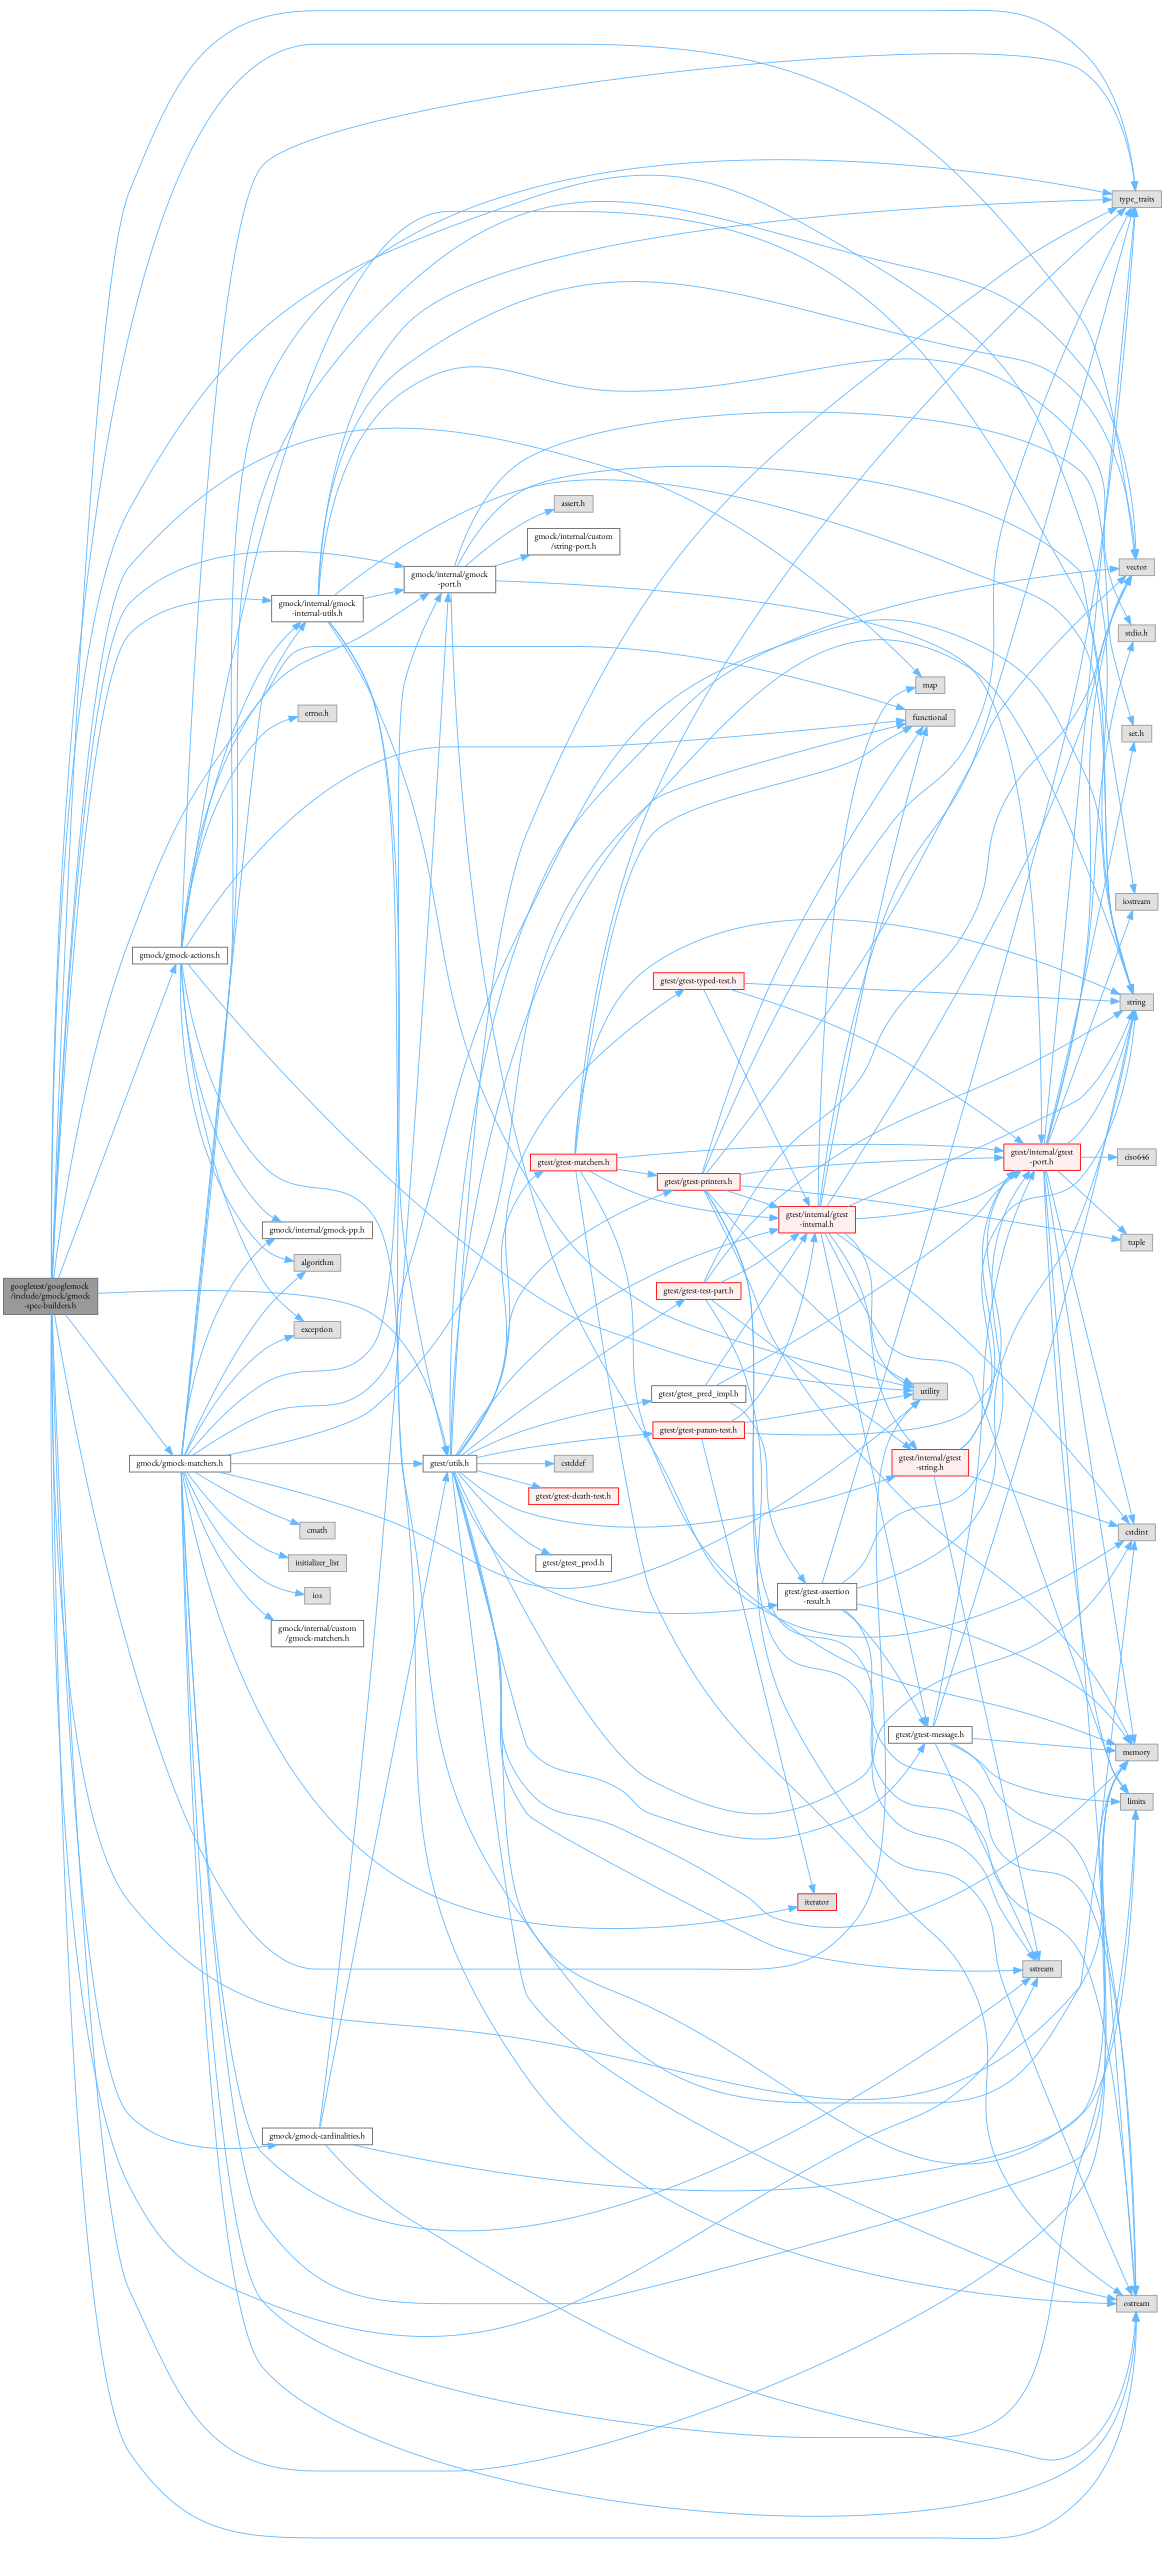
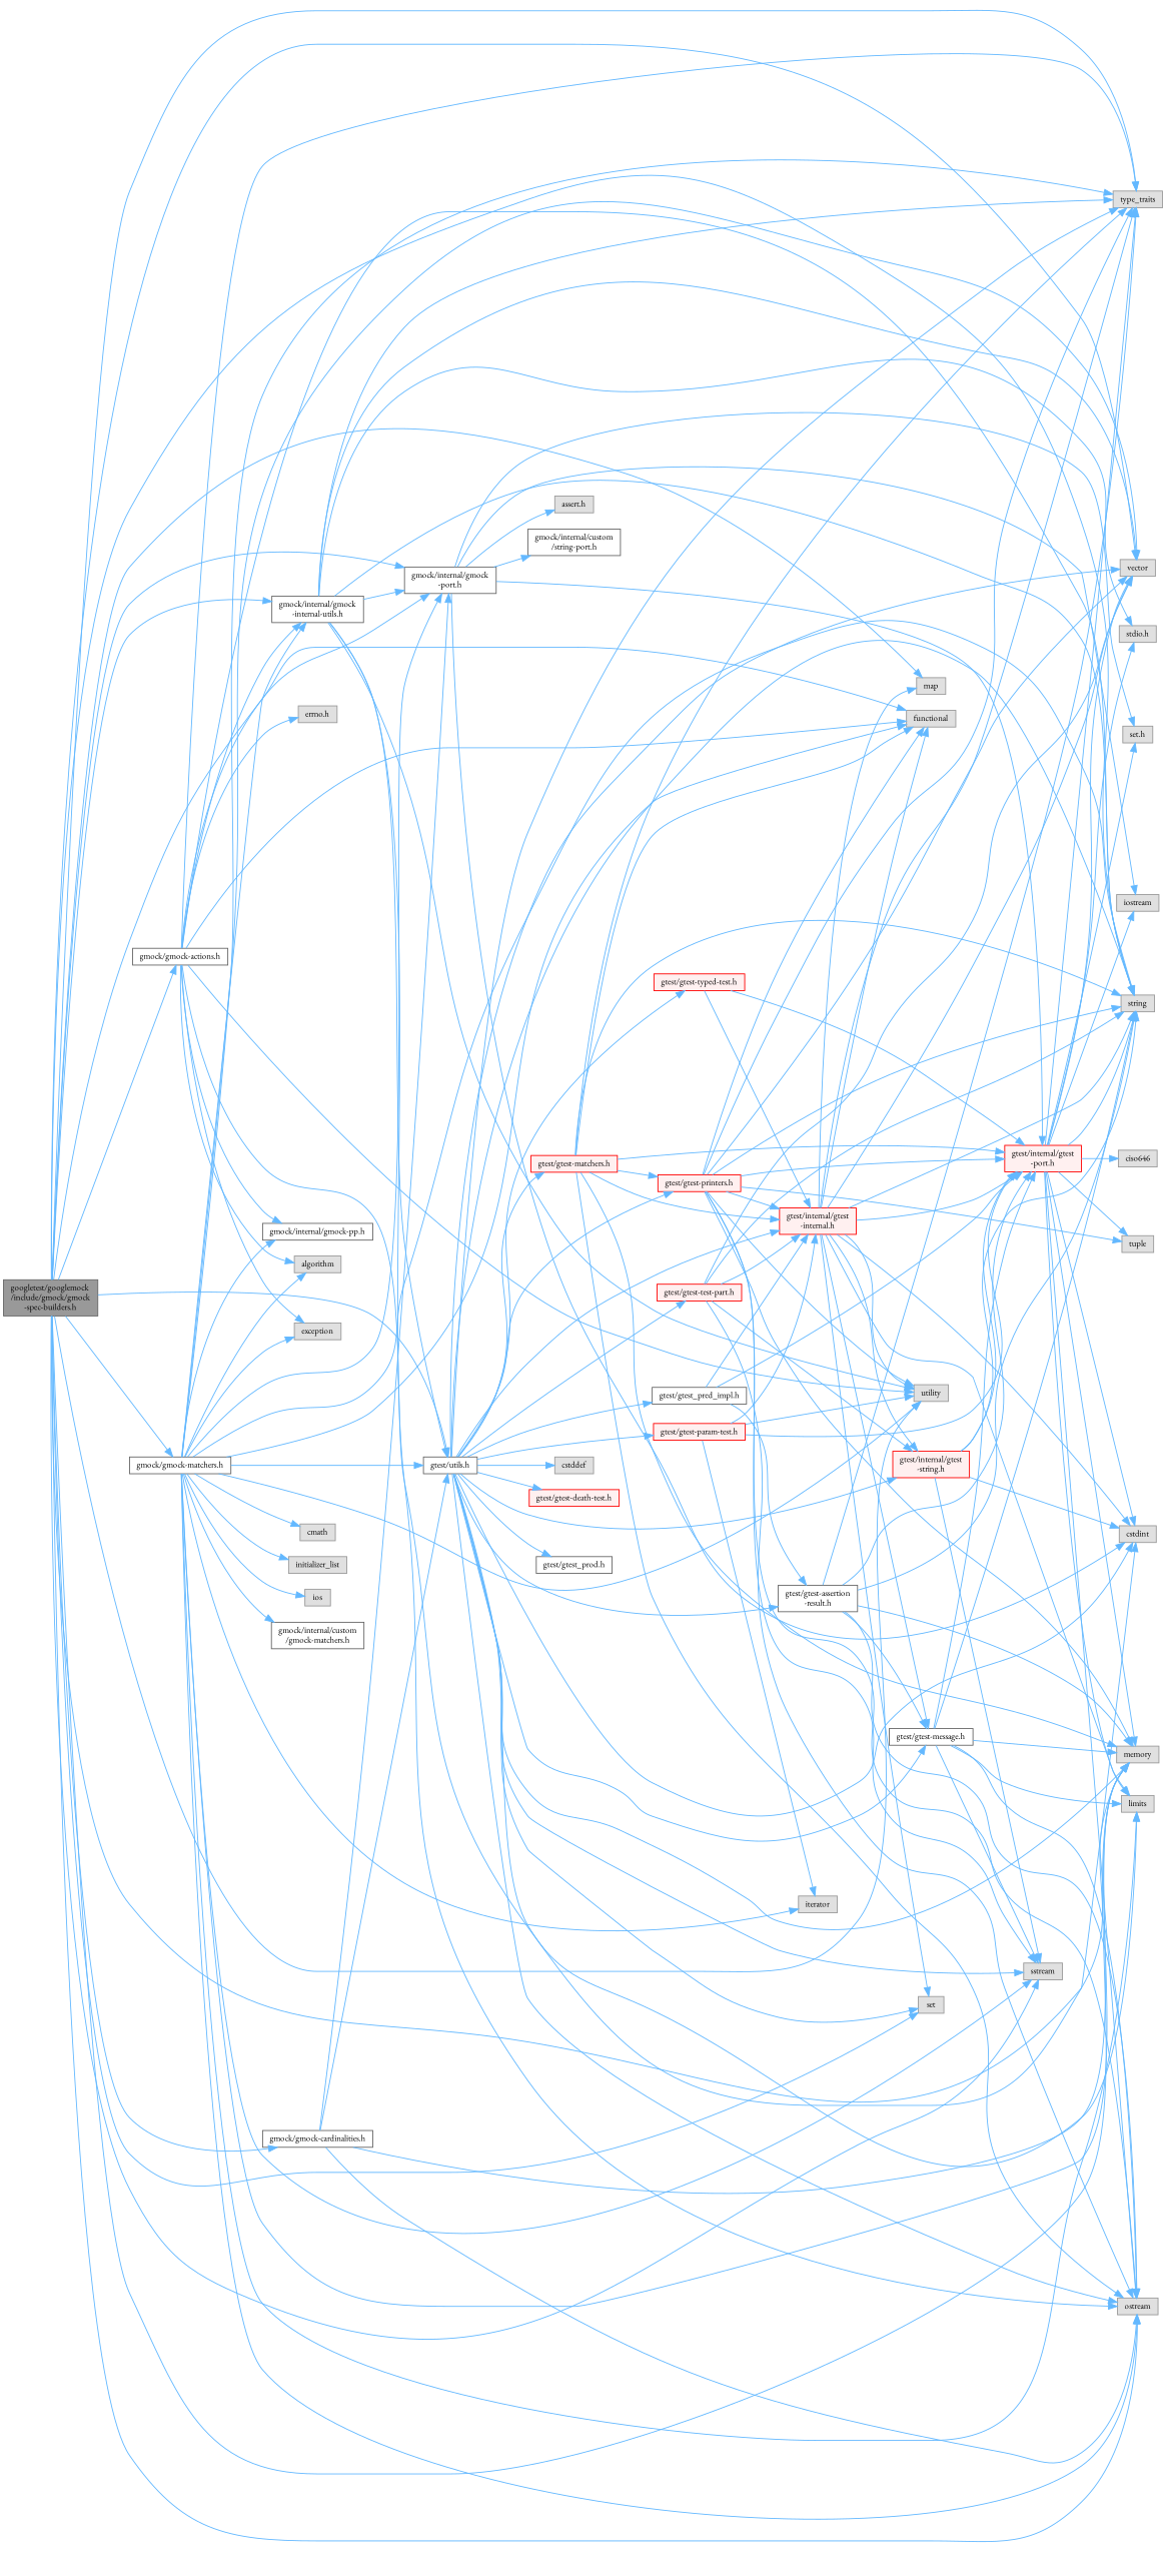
  digraph {
    fontname="EB Garamond"
    rankdir=LR
    node [color=grey60 fillcolor="#E0E0E0" fontname="EB Garamond" fontsize=10 shape=box style=filled]
    edge [color=steelblue1 fontname="EB Garamond" fontsize=10 labelfontname=Helvetica labelfontsize=10 style=solid]
    n1 [color=gray40 fillcolor=grey60 fontcolor=black height=0.2 label="googletest/googlemock\l/include/gmock/gmock\l-spec-builders.h" width=0.4]
    n2 [height=0.2 label=cstdint width=0.4]
    n3 [height=0.2 label=functional width=0.4]
    n4 [height=0.2 label=map width=0.4]
    n5 [height=0.2 label=memory width=0.4]
    n6 [height=0.2 label=ostream width=0.4]
+   n7 [height=0.2 label=set width=0.4]
    n8 [height=0.2 label=sstream width=0.4]
    n9 [height=0.2 label=string width=0.4]
    n10 [height=0.2 label=type_traits width=0.4]
    n11 [height=0.2 label=utility width=0.4]
    n12 [height=0.2 label=vector width=0.4]
    n13 [color=grey40 fillcolor=white height=0.2 label="gmock/gmock-actions.h" width=0.4]
    n14 [color=grey40 fillcolor=white height=0.2 label="gmock/internal/gmock\l-internal-utils.h" width=0.4]
    n15 [color=grey40 fillcolor=white height=0.2 label="gmock/internal/gmock\l-port.h" width=0.4]
    n16 [color=grey40 fillcolor=white height=0.2 label="gtest/utils.h" width=0.4]
    n17 [color=grey40 fillcolor=white height=0.2 label="gmock/gmock-cardinalities.h" width=0.4]
    n18 [color=grey40 fillcolor=white height=0.2 label="gmock/gmock-matchers.h" width=0.4]
    n19 [height=0.2 label="errno.h" width=0.4]
    n20 [height=0.2 label=algorithm width=0.4]
    n21 [height=0.2 label=exception width=0.4]
    n22 [color=grey40 fillcolor=white height=0.2 label="gmock/internal/gmock-pp.h" width=0.4]
    n23 [height=0.2 label="stdio.h" width=0.4]
    n24 [height=0.2 label="assert.h" width=0.4]
    n25 [height=0.2 label="set.h" width=0.4]
    n26 [height=0.2 label=iostream width=0.4]
    n27 [color=grey40 fillcolor=white height=0.2 label="gmock/internal/custom\l/string-port.h" width=0.4]
    n28 [color=red fillcolor="#FFF0F0" height=0.2 label="gtest/internal/gtest\l-port.h" width=0.4]
    n29 [height=0.2 label=limits width=0.4]
    n30 [height=0.2 label=cstddef width=0.4]
    n31 [color=grey40 fillcolor=white height=0.2 label="gtest/gtest-assertion\l-result.h" width=0.4]
    n32 [color=grey40 fillcolor=white height=0.2 label="gtest/gtest-message.h" width=0.4]
    n33 [color=red fillcolor="#FFF0F0" height=0.2 label="gtest/gtest-death-test.h" width=0.4]
    n34 [color=red fillcolor="#FFF0F0" height=0.2 label="gtest/gtest-matchers.h" width=0.4]
    n35 [color=red fillcolor="#FFF0F0" height=0.2 label="gtest/gtest-printers.h" width=0.4]
    n36 [color=red fillcolor="#FFF0F0" height=0.2 label="gtest/internal/gtest\l-internal.h" width=0.4]
    n37 [color=red fillcolor="#FFF0F0" height=0.2 label="gtest/internal/gtest\l-string.h" width=0.4]
    n38 [color=red fillcolor="#FFF0F0" height=0.2 label="gtest/gtest-param-test.h" width=0.4]
    n39 [color=red fillcolor="#FFF0F0" height=0.2 label="gtest/gtest-test-part.h" width=0.4]
    n40 [color=red fillcolor="#FFF0F0" height=0.2 label="gtest/gtest-typed-test.h" width=0.4]
    n41 [color=grey40 fillcolor=white height=0.2 label="gtest/gtest_pred_impl.h" width=0.4]
    n42 [color=grey40 fillcolor=white height=0.2 label="gtest/gtest_prod.h" width=0.4]
-   n43 [color=red height=0.2 label=iterator width=0.4]
+   n43 [height=0.2 label=iterator width=0.4]
    n44 [height=0.2 label=cmath width=0.4]
    n45 [height=0.2 label=initializer_list width=0.4]
    n46 [height=0.2 label=ios width=0.4]
    n47 [color=grey40 fillcolor=white height=0.2 label="gmock/internal/custom\l/gmock-matchers.h" width=0.4]
    n48 [height=0.2 label=tuple width=0.4]
    n49 [height=0.2 label=ciso646 width=0.4]
    n1 -> n2
    n1 -> n3
    n1 -> n4
    n1 -> n5
    n1 -> n6
+   n1 -> n7
    n1 -> n8
    n1 -> n9
    n1 -> n10
    n1 -> n11
    n1 -> n12
    n1 -> n13
    n1 -> n14
    n1 -> n15
    n1 -> n16
    n1 -> n17
    n1 -> n18
    n13 -> n3
    n13 -> n5
    n13 -> n9
    n13 -> n10
    n13 -> n11
    n13 -> n14
    n13 -> n15
    n13 -> n19
    n13 -> n20
    n13 -> n21
    n13 -> n22
    n14 -> n6
    n14 -> n9
    n14 -> n10
    n14 -> n11
    n14 -> n12
    n14 -> n15
    n14 -> n16
    n14 -> n23
    n15 -> n2
    n15 -> n24
    n15 -> n25
    n15 -> n26
    n15 -> n27
    n15 -> n28
    n16 -> n2
    n16 -> n5
    n16 -> n6
+   n16 -> n7
    n16 -> n8
    n16 -> n9
    n16 -> n10
    n16 -> n12
    n16 -> n29
    n16 -> n30
    n16 -> n31
    n16 -> n32
    n16 -> n33
    n16 -> n34
    n16 -> n35
    n16 -> n36
    n16 -> n37
    n16 -> n38
    n16 -> n39
    n16 -> n40
    n16 -> n41
    n16 -> n42
    n17 -> n5
    n17 -> n6
    n17 -> n15
    n17 -> n16
    n18 -> n3
    n18 -> n5
    n18 -> n6
    n18 -> n8
    n18 -> n9
    n18 -> n10
    n18 -> n11
    n18 -> n12
    n18 -> n14
    n18 -> n15
    n18 -> n16
    n18 -> n20
    n18 -> n21
    n18 -> n22
    n18 -> n29
    n18 -> n43
    n18 -> n44
    n18 -> n45
    n18 -> n46
    n18 -> n47
    n28 -> n2
    n28 -> n5
    n28 -> n6
    n28 -> n9
    n28 -> n10
    n28 -> n12
    n28 -> n23
    n28 -> n25
    n28 -> n26
    n28 -> n29
    n28 -> n48
    n28 -> n49
    n31 -> n5
    n31 -> n6
    n31 -> n9
    n31 -> n10
    n31 -> n28
    n31 -> n32
    n32 -> n5
    n32 -> n6
    n32 -> n8
    n32 -> n9
    n32 -> n28
    n32 -> n29
    n34 -> n3
    n34 -> n5
    n34 -> n6
    n34 -> n9
    n34 -> n10
    n34 -> n28
    n34 -> n35
    n34 -> n36
    n35 -> n3
    n35 -> n5
    n35 -> n6
    n35 -> n8
-   n40 -> n9
+   n35 -> n9
    n35 -> n10
    n35 -> n11
    n35 -> n12
    n35 -> n28
    n35 -> n36
    n35 -> n48
    n36 -> n2
    n36 -> n3
    n36 -> n4
+   n36 -> n7
    n36 -> n9
    n36 -> n10
    n36 -> n11
    n36 -> n12
    n36 -> n28
    n36 -> n29
    n36 -> n32
    n36 -> n37
    n37 -> n2
    n37 -> n8
    n37 -> n9
    n37 -> n28
    n38 -> n11
    n38 -> n28
    n38 -> n36
    n38 -> n43
    n39 -> n6
    n39 -> n9
    n39 -> n12
    n39 -> n36
    n39 -> n37
    n40 -> n28
    n40 -> n36
    n41 -> n28
    n41 -> n31
    n41 -> n36
  }
